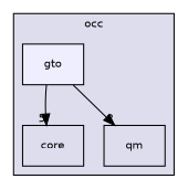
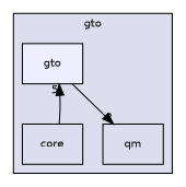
  digraph {
    compound=true
    node [fontname=Helvetica fontsize=10 shape=box]
    edge [labeldistance=1.5 labelfontname=Helvetica labelfontsize=10]
    n1 [label=qm]
    n2 [label=core]
    n3 [fillcolor="#eeeeff" label=gto pencolor=black style=filled]
    subgraph cluster_1 {
      bgcolor="#ddddee"
      fontname=Helvetica
      fontsize=10
-     label=occ
+     label=gto
      pencolor=black
      n1
      n2
      n3
    }
    n3 -> n1 [headlabel=2]
-   n3 -> n2 [headlabel=5]
+   n2 -> n3 [headlabel=5]
  }
